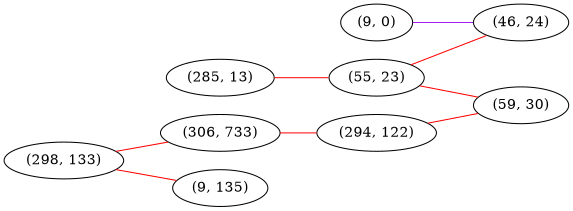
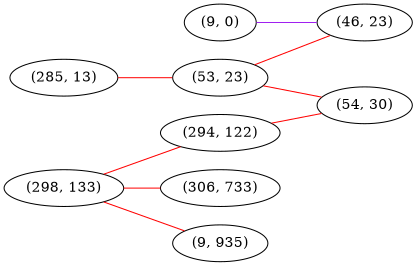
  graph {
    rankdir=LR
    edge [color=red weight=1]
    n1 [label="(294, 122)"]
    "(298, 133)"
    n3 [label="(306, 733)"]
-   "(9, 135)"
-   "(59, 30)"
+   "(9, 135)" [label="(9, 935)"]
+   "(59, 30)" [label="(54, 30)"]
    n6 [label="(9, 0)"]
-   "(46, 24)"
+   "(46, 24)" [label="(46, 23)"]
    n8 [label="(285, 13)"]
-   "(55, 23)"
+   "(55, 23)" [label="(53, 23)"]
    n1 -- "(59, 30)"
-   n3 -- n1
+   "(298, 133)" -- n1
    "(298, 133)" -- n3
    "(298, 133)" -- "(9, 135)"
    n6 -- "(46, 24)" [color=purple weight=4]
    n8 -- "(55, 23)"
    "(55, 23)" -- "(59, 30)"
    "(55, 23)" -- "(46, 24)"
  }
